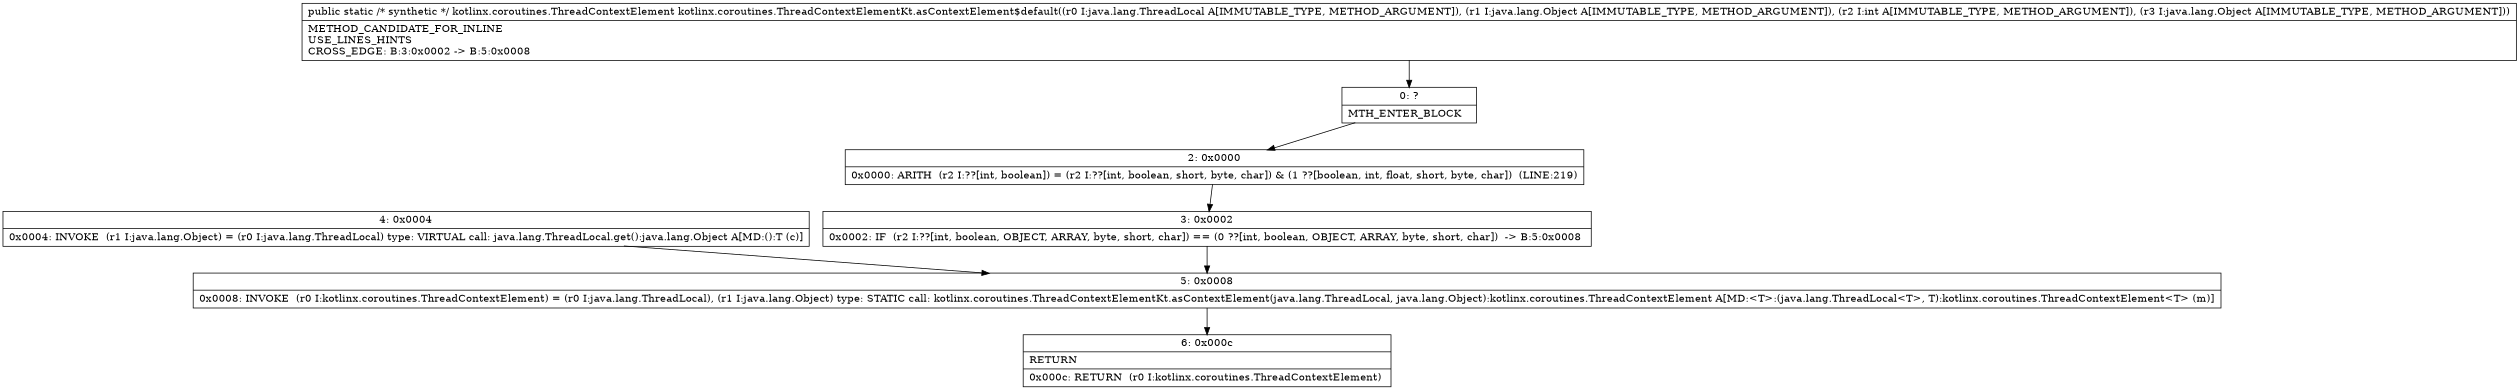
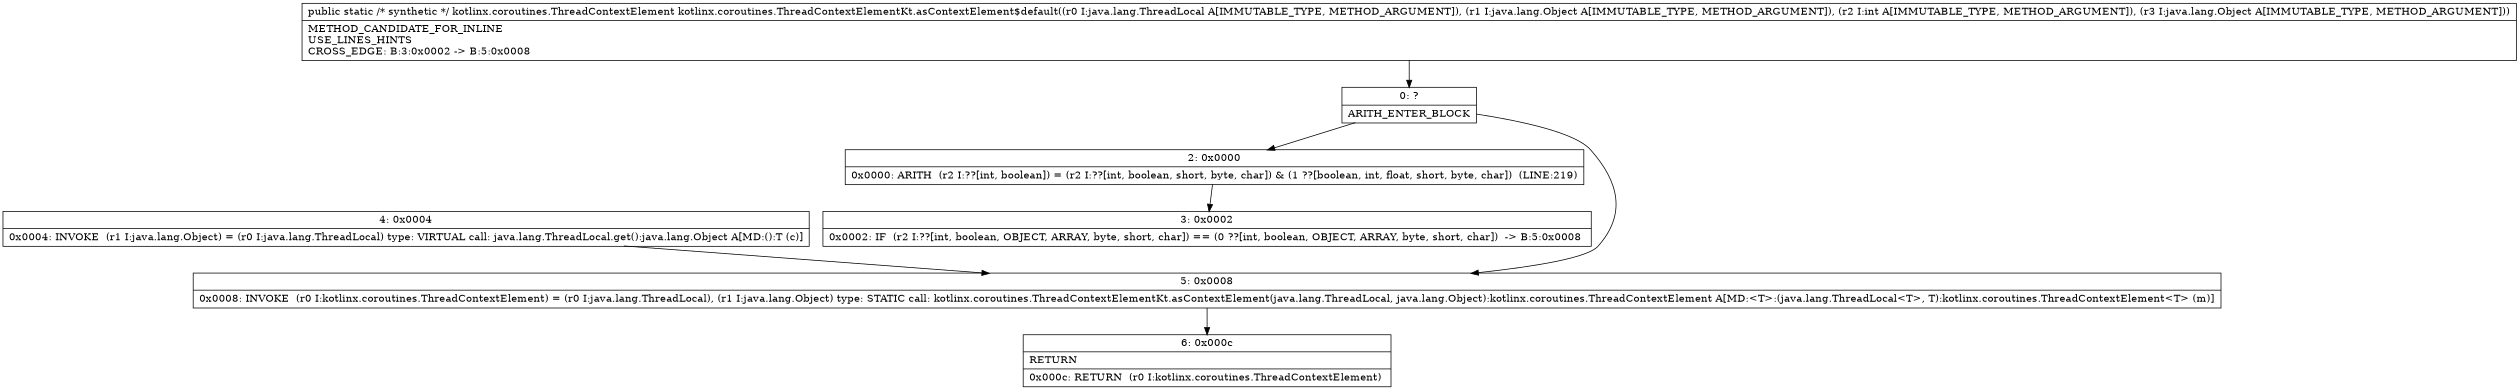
  digraph {
    node [shape=record]
-   n1 [label="{0\:\ ?|MTH_ENTER_BLOCK\l}"]
+   n1 [label="{0\:\ ?|ARITH_ENTER_BLOCK\l}"]
    n2 [label="{2\:\ 0x0000|0x0000: ARITH  (r2 I:??[int, boolean]) = (r2 I:??[int, boolean, short, byte, char]) & (1 ??[boolean, int, float, short, byte, char])  (LINE:219)\l}"]
    n3 [label="{3\:\ 0x0002|0x0002: IF  (r2 I:??[int, boolean, OBJECT, ARRAY, byte, short, char]) == (0 ??[int, boolean, OBJECT, ARRAY, byte, short, char])  \-\> B:5:0x0008 \l}"]
    n4 [label="{5\:\ 0x0008|0x0008: INVOKE  (r0 I:kotlinx.coroutines.ThreadContextElement) = (r0 I:java.lang.ThreadLocal), (r1 I:java.lang.Object) type: STATIC call: kotlinx.coroutines.ThreadContextElementKt.asContextElement(java.lang.ThreadLocal, java.lang.Object):kotlinx.coroutines.ThreadContextElement A[MD:\<T\>:(java.lang.ThreadLocal\<T\>, T):kotlinx.coroutines.ThreadContextElement\<T\> (m)]\l}"]
    n5 [label="{4\:\ 0x0004|0x0004: INVOKE  (r1 I:java.lang.Object) = (r0 I:java.lang.ThreadLocal) type: VIRTUAL call: java.lang.ThreadLocal.get():java.lang.Object A[MD:():T (c)]\l}"]
    n6 [label="{6\:\ 0x000c|RETURN\l|0x000c: RETURN  (r0 I:kotlinx.coroutines.ThreadContextElement) \l}"]
    n7 [label="{public static \/* synthetic *\/ kotlinx.coroutines.ThreadContextElement kotlinx.coroutines.ThreadContextElementKt.asContextElement$default((r0 I:java.lang.ThreadLocal A[IMMUTABLE_TYPE, METHOD_ARGUMENT]), (r1 I:java.lang.Object A[IMMUTABLE_TYPE, METHOD_ARGUMENT]), (r2 I:int A[IMMUTABLE_TYPE, METHOD_ARGUMENT]), (r3 I:java.lang.Object A[IMMUTABLE_TYPE, METHOD_ARGUMENT]))  | METHOD_CANDIDATE_FOR_INLINE\lUSE_LINES_HINTS\lCROSS_EDGE: B:3:0x0002 \-\> B:5:0x0008\l}"]
    n1 -> n2
    n2 -> n3
-   n3 -> n4
+   n1 -> n4
    n4 -> n6
    n5 -> n4
    n7 -> n1
  }
